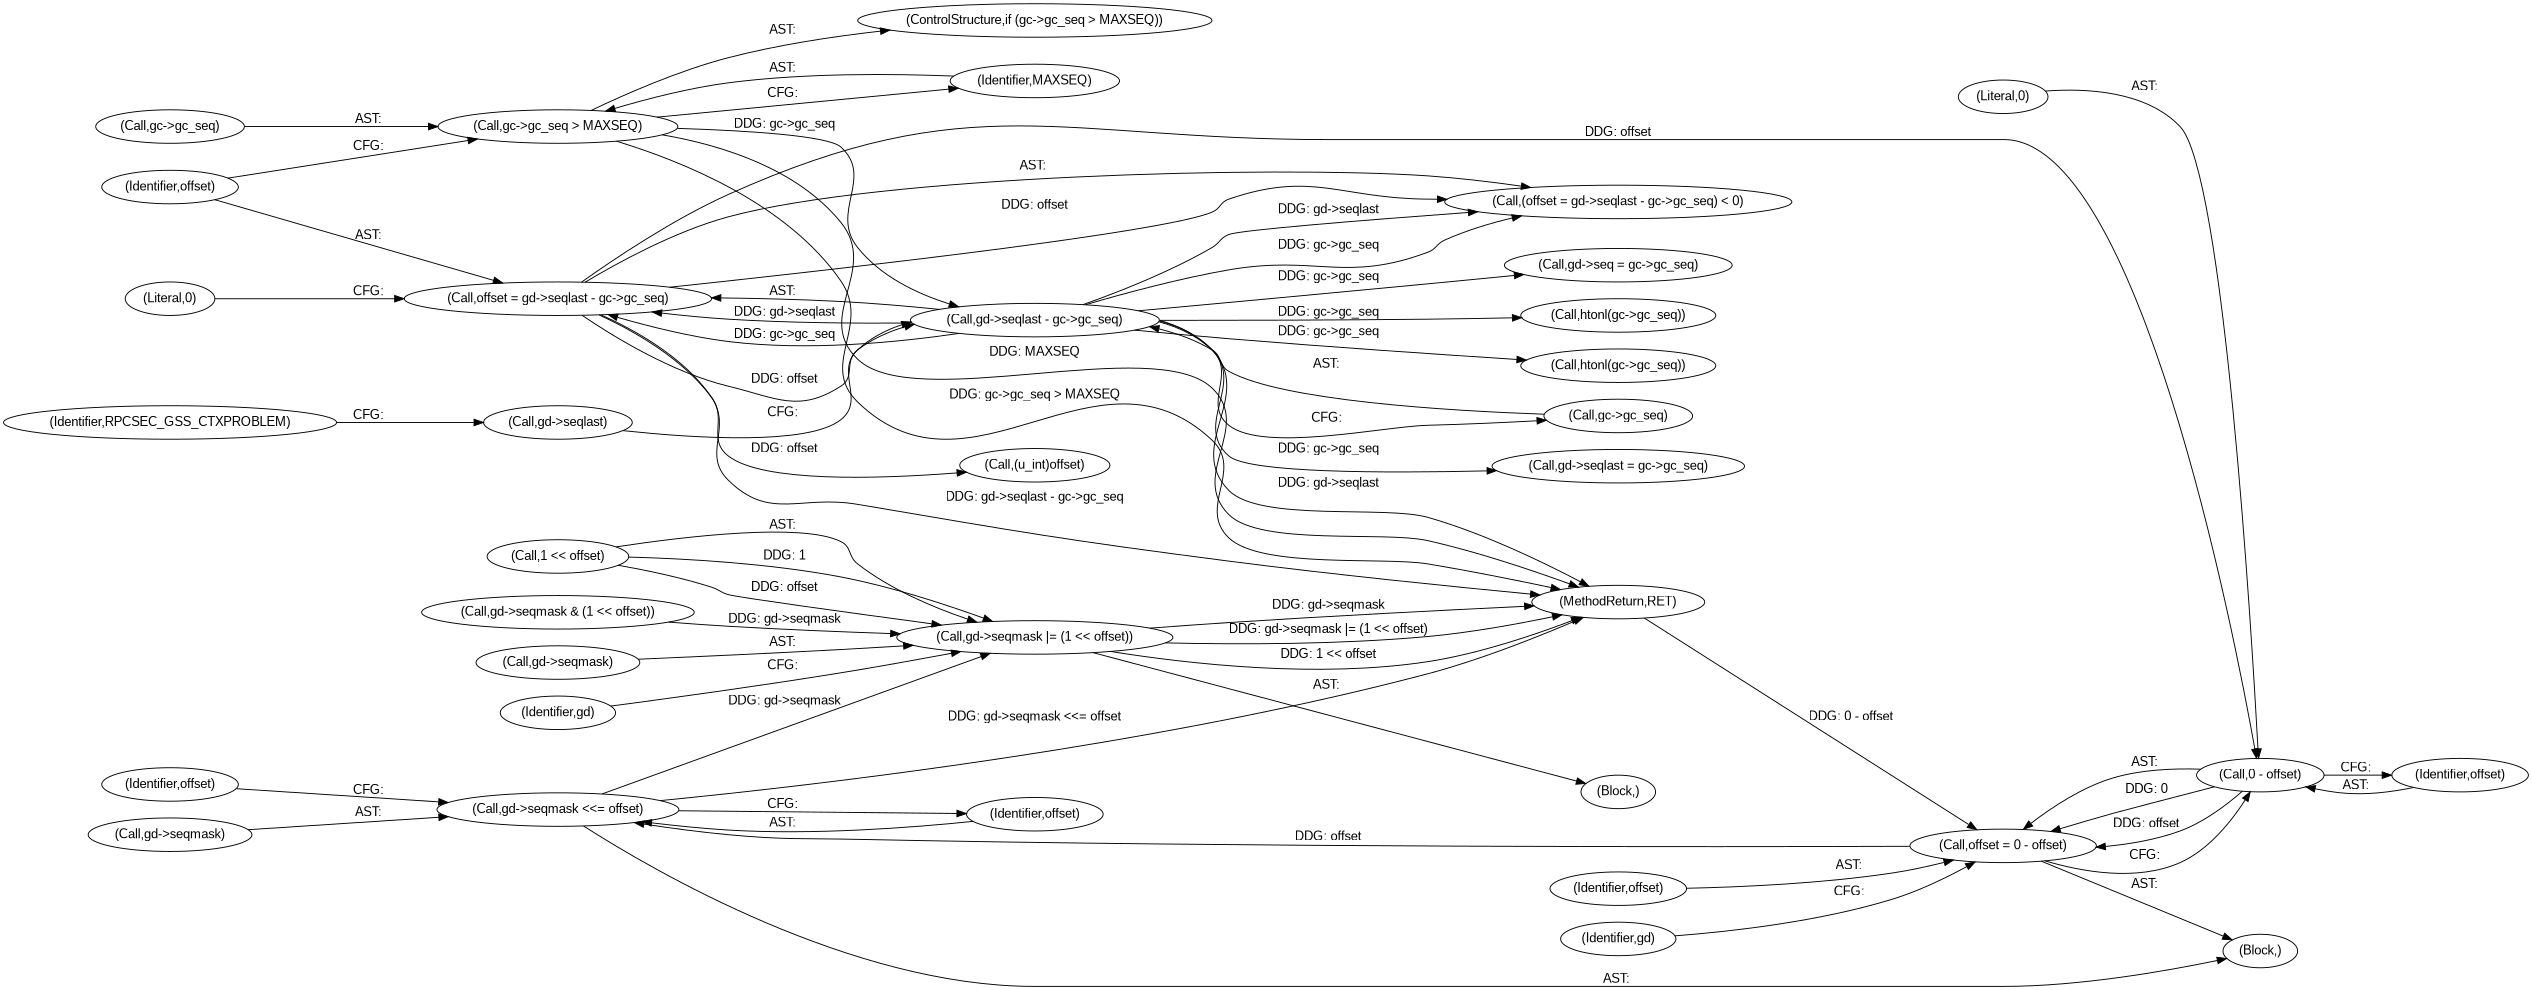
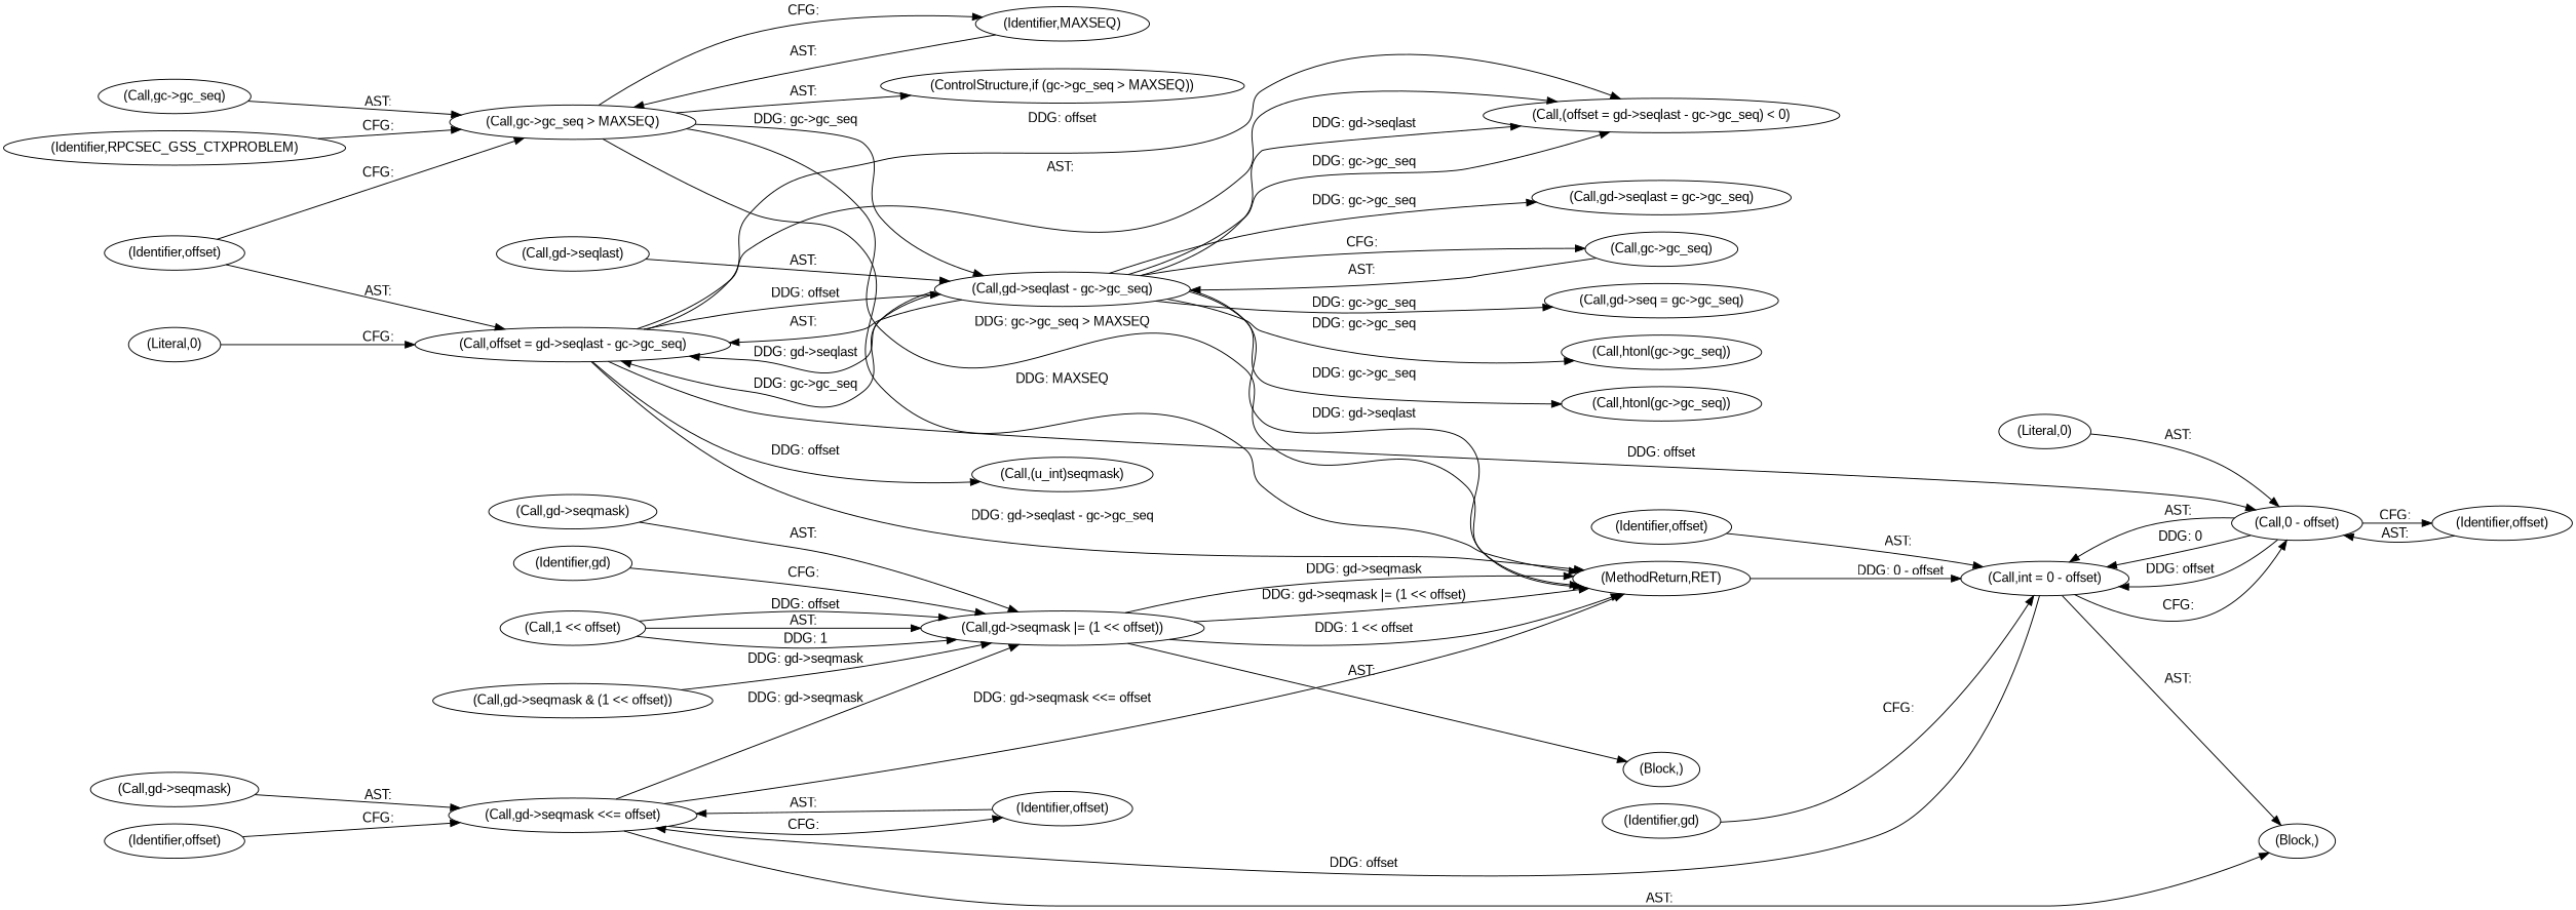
  digraph {
    fontname="Liberation Sans"
    rankdir=LR
    node [fontname="Liberation Sans"]
    edge [fontname="Liberation Sans"]
    n1 [label="(Call,gd->seqmask <<= offset)"]
    n2 [label="(Call,gd->seqmask |= (1 << offset))"]
    n3 [label="(Identifier,offset)"]
    n4 [label="(Block,)"]
    n5 [label="(MethodReturn,RET)"]
    n6 [label="(Block,)"]
-   n7 [label="(Call,offset = 0 - offset)"]
+   n7 [label="(Call,int = 0 - offset)"]
    n8 [label="(Call,0 - offset)"]
    n9 [label="(Identifier,offset)"]
    n10 [label="(Call,offset = gd->seqlast - gc->gc_seq)"]
    n11 [label="(Call,gd->seqlast - gc->gc_seq)"]
-   n12 [label="(Call,(u_int)offset)"]
+   n12 [label="(Call,(u_int)seqmask)"]
    n13 [label="(Call,(offset = gd->seqlast - gc->gc_seq) < 0)"]
    n14 [label="(Call,gd->seq = gc->gc_seq)"]
    n15 [label="(Call,htonl(gc->gc_seq))"]
    n16 [label="(Call,htonl(gc->gc_seq))"]
    n17 [label="(Call,gc->gc_seq)"]
    n18 [label="(Call,gd->seqlast = gc->gc_seq)"]
    n19 [label="(Call,gc->gc_seq > MAXSEQ)"]
    n20 [label="(Identifier,MAXSEQ)"]
    n21 [label="(ControlStructure,if (gc->gc_seq > MAXSEQ))"]
    n22 [label="(Call,1 << offset)"]
    n23 [label="(Call,gd->seqlast)"]
    n24 [label="(Call,gd->seqmask & (1 << offset))"]
    n25 [label="(Literal,0)"]
    n26 [label="(Literal,0)"]
    n27 [label="(Identifier,RPCSEC_GSS_CTXPROBLEM)"]
    n28 [label="(Identifier,gd)"]
    n29 [label="(Identifier,offset)"]
    n30 [label="(Identifier,offset)"]
    n31 [label="(Call,gd->seqmask)"]
    n32 [label="(Call,gd->seqmask)"]
    n33 [label="(Identifier,gd)"]
    n34 [label="(Identifier,offset)"]
    n35 [label="(Call,gc->gc_seq)"]
    n1 -> n2 [label="DDG: gd->seqmask"]
    n1 -> n3 [label="CFG: "]
    n1 -> n4 [label="AST: "]
    n1 -> n5 [label="DDG: gd->seqmask <<= offset"]
    n2 -> n5 [label="DDG: gd->seqmask |= (1 << offset)"]
    n2 -> n5 [label="DDG: 1 << offset"]
    n2 -> n5 [label="DDG: gd->seqmask"]
    n2 -> n6 [label="AST: "]
    n3 -> n1 [label="AST: "]
    n5 -> n7 [label="DDG: 0 - offset"]
    n7 -> n1 [label="DDG: offset"]
    n7 -> n4 [label="AST: "]
    n7 -> n8 [label="CFG: "]
    n8 -> n7 [label="AST: "]
    n8 -> n7 [label="DDG: 0"]
    n8 -> n7 [label="DDG: offset"]
    n8 -> n9 [label="CFG: "]
    n9 -> n8 [label="AST: "]
    n10 -> n5 [label="DDG: gd->seqlast - gc->gc_seq"]
    n10 -> n8 [label="DDG: offset"]
    n10 -> n11 [label="DDG: offset"]
    n10 -> n12 [label="DDG: offset"]
    n10 -> n13 [label="AST: "]
    n10 -> n13 [label="DDG: offset"]
    n11 -> n5 [label="DDG: gd->seqlast"]
    n11 -> n10 [label="AST: "]
    n11 -> n10 [label="DDG: gd->seqlast"]
    n11 -> n10 [label="DDG: gc->gc_seq"]
    n11 -> n13 [label="DDG: gd->seqlast"]
    n11 -> n13 [label="DDG: gc->gc_seq"]
    n11 -> n14 [label="DDG: gc->gc_seq"]
    n11 -> n15 [label="DDG: gc->gc_seq"]
    n11 -> n16 [label="DDG: gc->gc_seq"]
    n11 -> n17 [label="CFG: "]
    n11 -> n18 [label="DDG: gc->gc_seq"]
    n17 -> n11 [label="AST: "]
    n19 -> n5 [label="DDG: gc->gc_seq > MAXSEQ"]
    n19 -> n5 [label="DDG: MAXSEQ"]
    n19 -> n11 [label="DDG: gc->gc_seq"]
    n19 -> n20 [label="CFG: "]
    n19 -> n21 [label="AST: "]
    n20 -> n19 [label="AST: "]
    n22 -> n2 [label="AST: "]
    n22 -> n2 [label="DDG: 1"]
    n22 -> n2 [label="DDG: offset"]
-   n23 -> n11 [label="CFG: "]
+   n23 -> n11 [label="AST: "]
    n24 -> n2 [label="DDG: gd->seqmask"]
    n25 -> n8 [label="AST: "]
    n26 -> n10 [label="CFG: "]
-   n27 -> n23 [label="CFG: "]
+   n27 -> n19 [label="CFG: "]
    n28 -> n7 [label="CFG: "]
    n29 -> n10 [label="AST: "]
    n29 -> n19 [label="CFG: "]
    n30 -> n1 [label="CFG: "]
    n31 -> n1 [label="AST: "]
    n32 -> n2 [label="AST: "]
    n33 -> n2 [label="CFG: "]
    n34 -> n7 [label="AST: "]
    n35 -> n19 [label="AST: "]
  }
